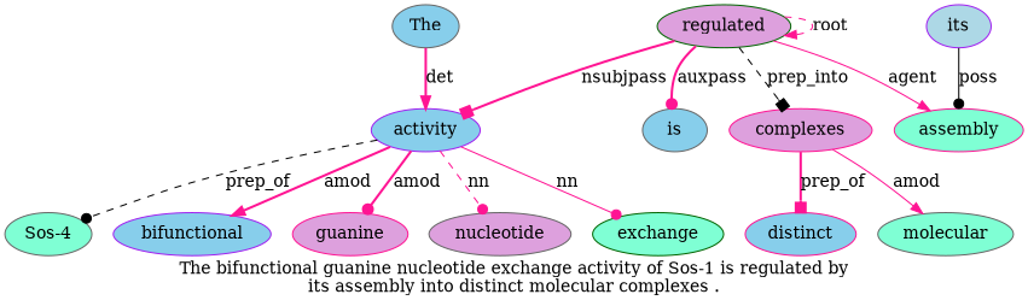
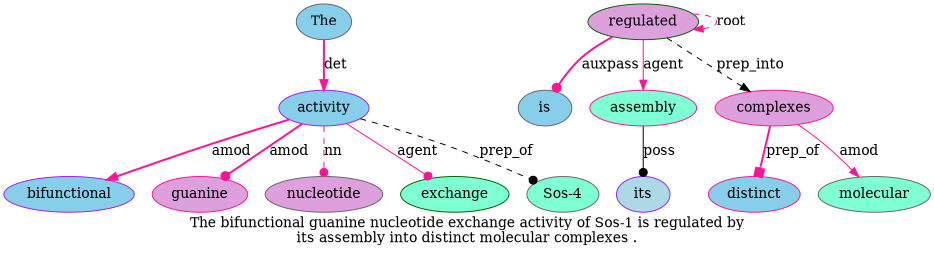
  digraph {
    label="The bifunctional guanine nucleotide exchange activity of Sos-1 is regulated by\nits assembly into distinct molecular complexes ."
    node [color=gray40 fillcolor=skyblue style=filled]
    edge [arrowhead=normal color=deeppink style=bold]
    n1 [color=purple label=activity]
    n2 [color=purple label=bifunctional]
    n3 [color=deeppink fillcolor=plum label=guanine]
    n4 [fillcolor=plum label=nucleotide]
    n5 [color=darkgreen fillcolor=aquamarine label=exchange]
    n6 [fillcolor=aquamarine label="Sos-4"]
    n7 [label=The]
    n8 [color=darkgreen fillcolor=plum label=regulated]
    n9 [label=is]
    n10 [color=deeppink fillcolor=aquamarine label=assembly]
    n11 [color=deeppink fillcolor=plum label=complexes]
    n12 [color=purple fillcolor=lightblue label=its]
    n13 [color=deeppink label=distinct]
    n14 [fillcolor=aquamarine label=molecular]
    n1 -> n2 [label=amod]
    n1 -> n3 [arrowhead=dot label=amod]
    n1 -> n4 [arrowhead=dot label=nn style=dashed]
-   n1 -> n5 [arrowhead=dot label=nn style=solid]
+   n1 -> n5 [arrowhead=dot label=agent style=solid]
    n1 -> n6 [arrowhead=dot color=black label=prep_of style=dashed]
    n7 -> n1 [label=det]
-   n8 -> n1 [arrowhead=box label=nsubjpass]
    n8 -> n8 [label=root style=dashed]
    n8 -> n9 [arrowhead=dot label=auxpass]
    n8 -> n10 [label=agent style=solid]
-   n8 -> n11 [arrowhead=box color=black label=prep_into style=dashed]
-   n12 -> n10 [arrowhead=dot color=black label=poss style=solid]
+   n8 -> n11 [color=black label=prep_into style=dashed]
+   n10 -> n12 [arrowhead=dot color=black label=poss style=solid]
    n11 -> n13 [arrowhead=box label=prep_of]
    n11 -> n14 [label=amod style=solid]
  }
